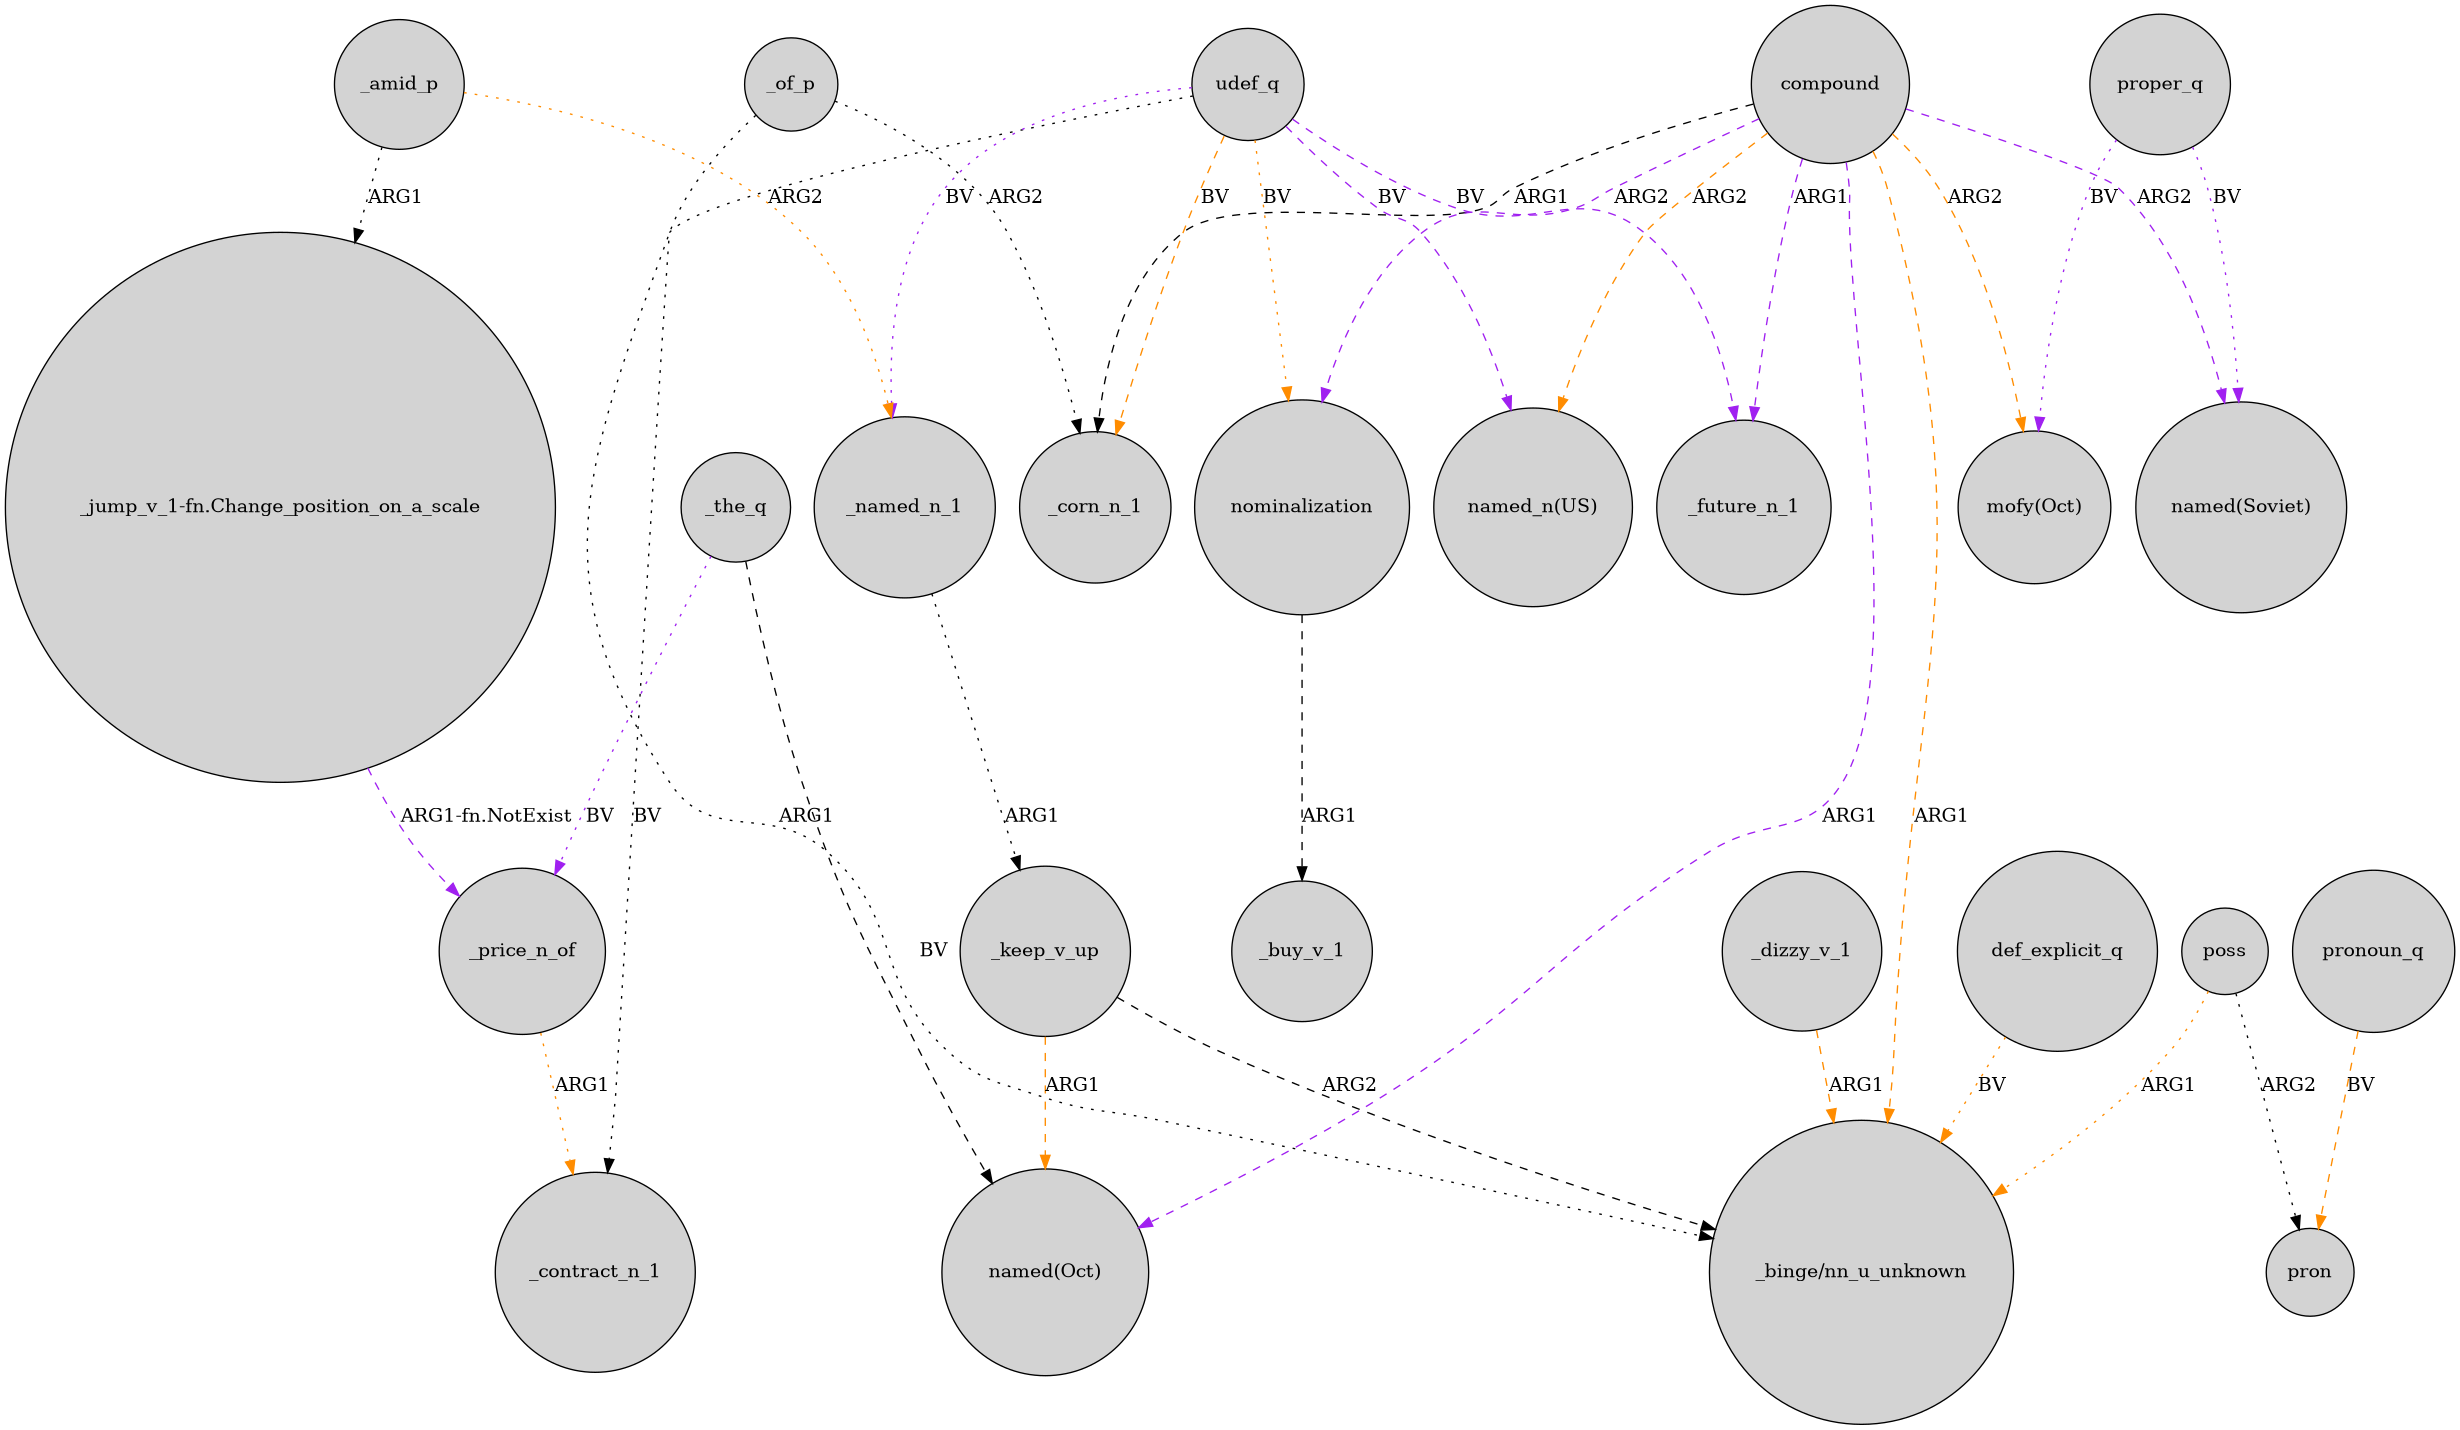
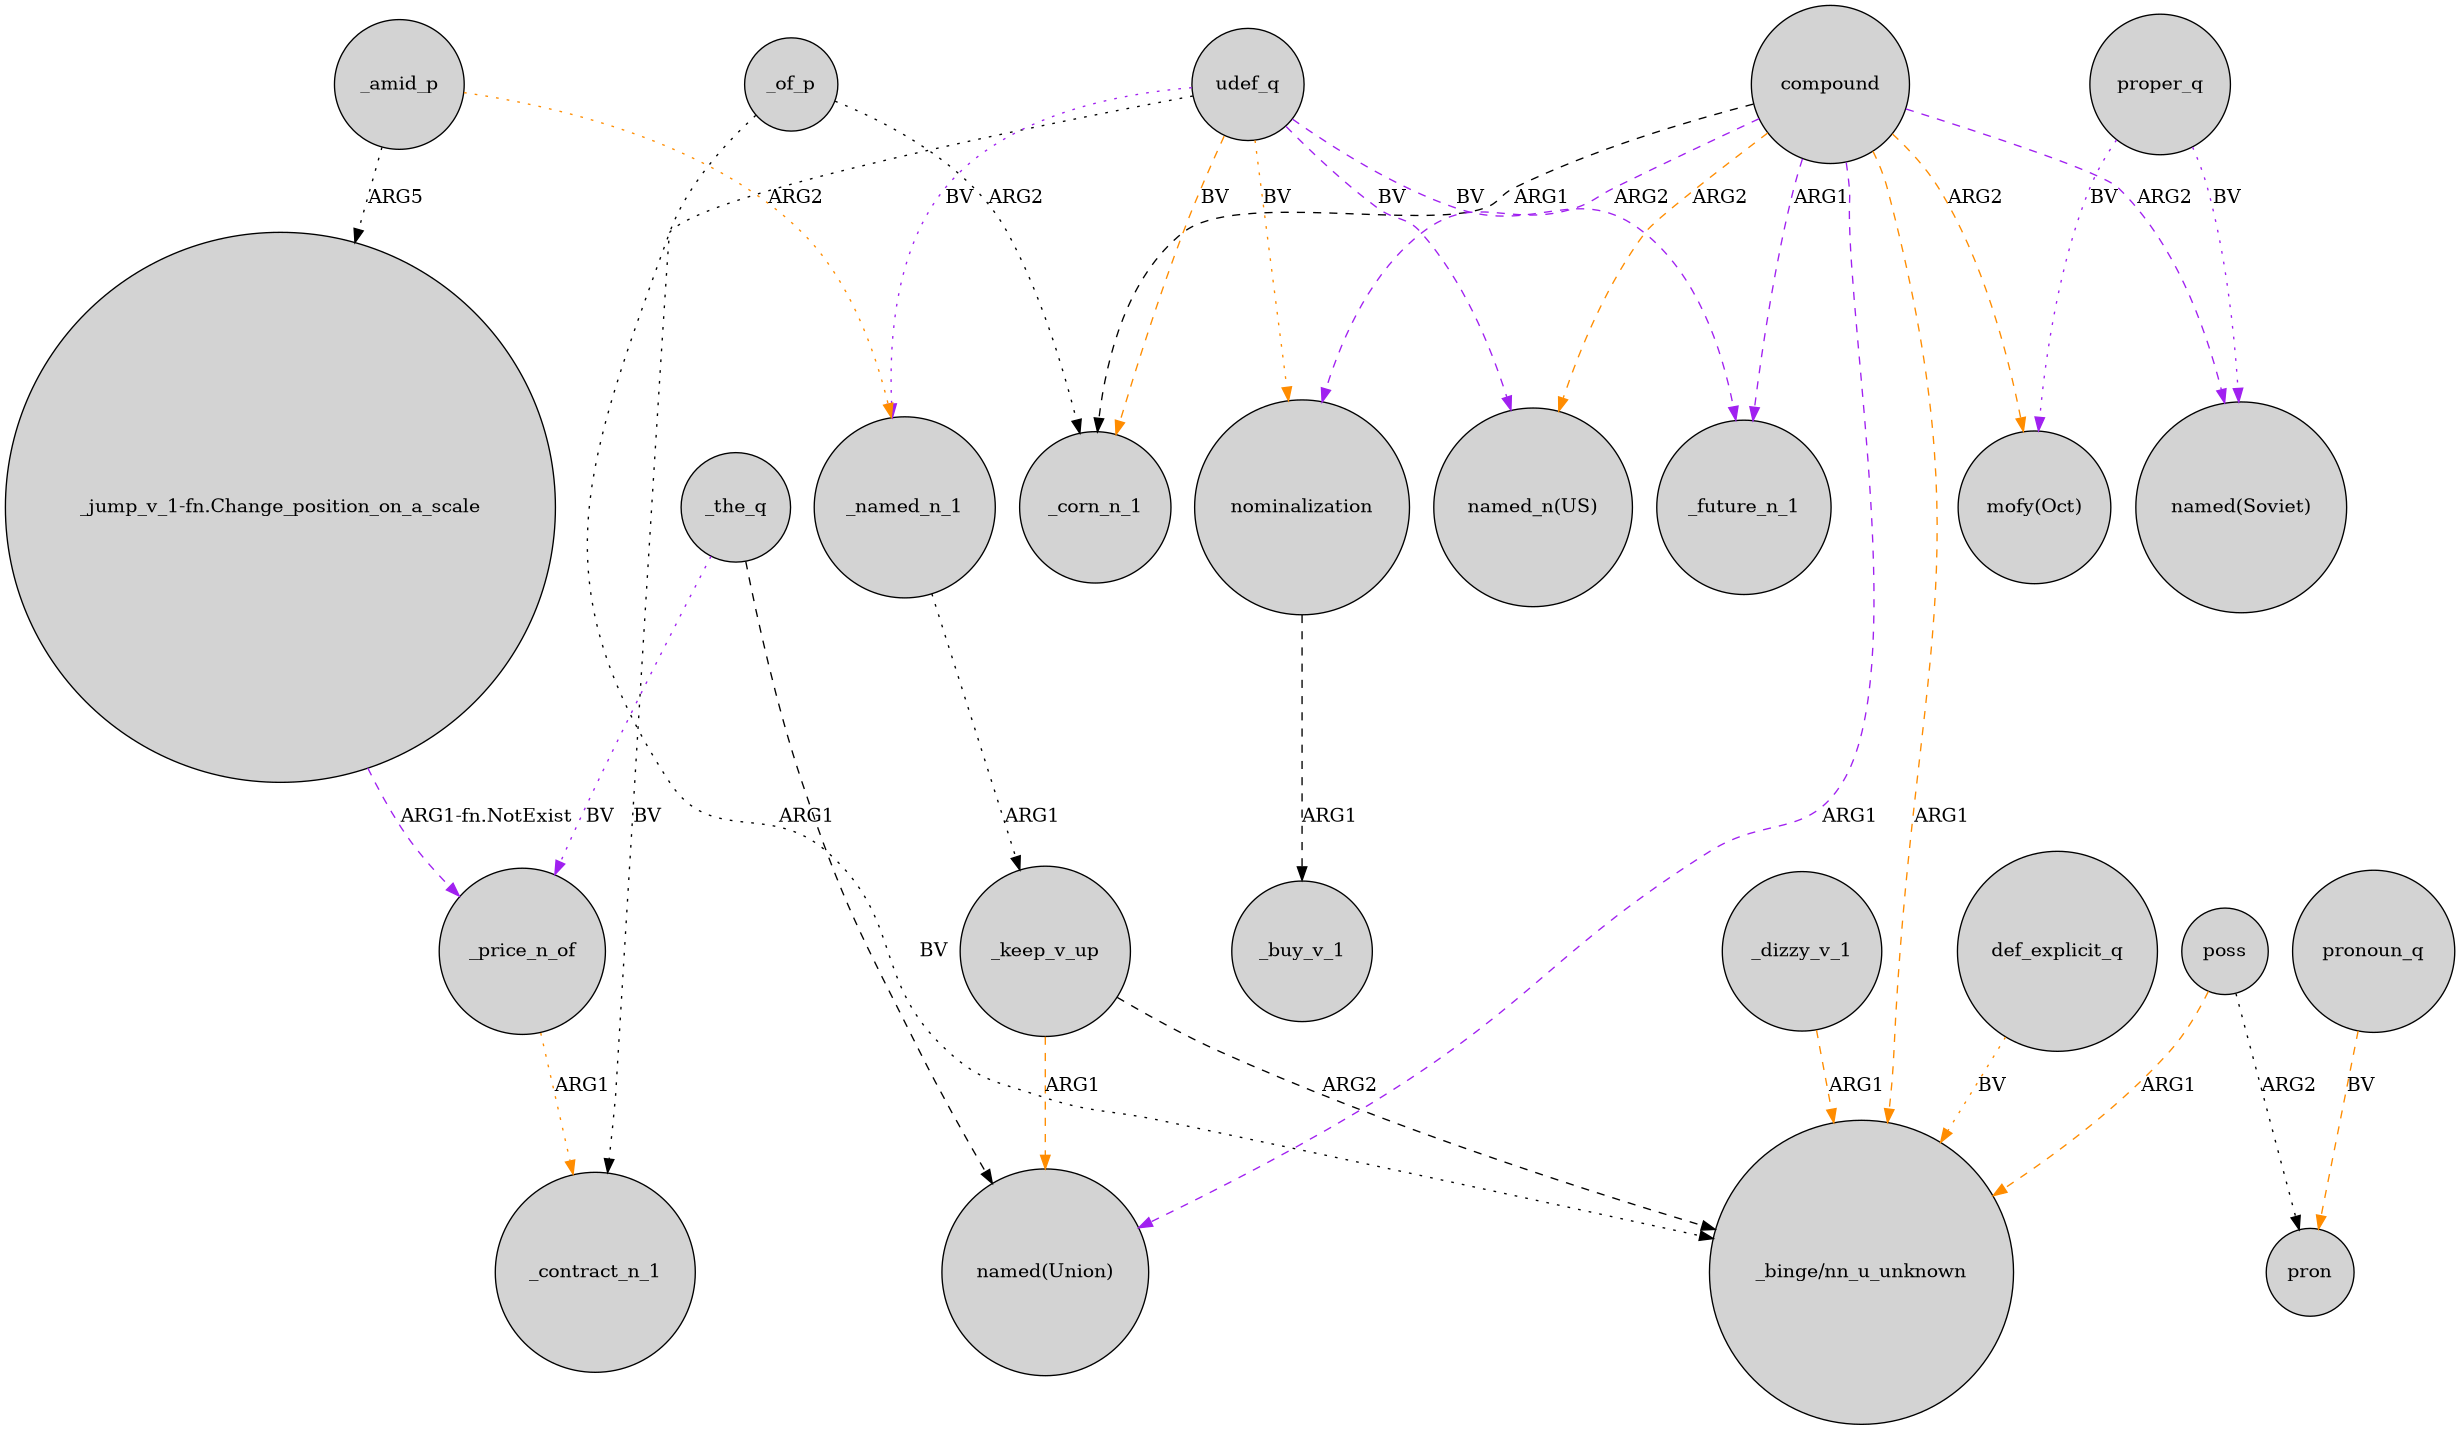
  digraph {
    node [shape=circle style=filled]
    edge [color=darkorange style=dashed]
    compound
    _corn_n_1
    "named_n(US)"
    _future_n_1
    "_binge/nn_u_unknown"
    "mofy(Oct)"
    nominalization
    "named(Soviet)"
-   "named(Union)" [label="named(Oct)"]
+   "named(Union)"
    _buy_v_1
    udef_q
    _contract_n_1
    n13 [label=_named_n_1]
    _keep_v_up
    poss
    pron
    _dizzy_v_1
    "_jump_v_1-fn.Change_position_on_a_scale"
    _price_n_of
    _of_p
    proper_q
    _the_q
    _amid_p
    pronoun_q
    def_explicit_q
    compound -> _corn_n_1 [color=black label=ARG1]
    compound -> "named_n(US)" [label=ARG2]
    compound -> _future_n_1 [color=purple label=ARG1]
    compound -> "_binge/nn_u_unknown" [label=ARG1]
    compound -> "mofy(Oct)" [label=ARG2]
    compound -> nominalization [color=purple label=ARG2]
    compound -> "named(Soviet)" [color=purple label=ARG2]
    compound -> "named(Union)" [color=purple label=ARG1]
    nominalization -> _buy_v_1 [color=black label=ARG1]
    udef_q -> _corn_n_1 [label=BV]
    udef_q -> "named_n(US)" [color=purple label=BV]
    udef_q -> _future_n_1 [color=purple label=BV]
    udef_q -> nominalization [label=BV style=dotted]
    udef_q -> _contract_n_1 [color=black label=BV style=dotted]
    udef_q -> n13 [color=purple label=BV style=dotted]
    n13 -> _keep_v_up [color=black label=ARG1 style=dotted]
    _keep_v_up -> "_binge/nn_u_unknown" [color=black label=ARG2]
    _keep_v_up -> "named(Union)" [label=ARG1]
-   poss -> "_binge/nn_u_unknown" [label=ARG1 style=dotted]
+   poss -> "_binge/nn_u_unknown" [label=ARG1]
    poss -> pron [color=black label=ARG2 style=dotted]
    _dizzy_v_1 -> "_binge/nn_u_unknown" [label=ARG1]
    "_jump_v_1-fn.Change_position_on_a_scale" -> _price_n_of [color=purple label="ARG1-fn.NotExist"]
    _price_n_of -> _contract_n_1 [label=ARG1 style=dotted]
    _of_p -> _corn_n_1 [color=black label=ARG2 style=dotted]
    _of_p -> "_binge/nn_u_unknown" [color=black label=ARG1 style=dotted]
    proper_q -> "mofy(Oct)" [color=purple label=BV style=dotted]
    proper_q -> "named(Soviet)" [color=purple label=BV style=dotted]
    _the_q -> "named(Union)" [color=black label=BV]
    _the_q -> _price_n_of [color=purple label=BV style=dotted]
    _amid_p -> n13 [label=ARG2 style=dotted]
-   _amid_p -> "_jump_v_1-fn.Change_position_on_a_scale" [color=black label=ARG1 style=dotted]
+   _amid_p -> "_jump_v_1-fn.Change_position_on_a_scale" [color=black label=ARG5 style=dotted]
    pronoun_q -> pron [label=BV]
    def_explicit_q -> "_binge/nn_u_unknown" [label=BV style=dotted]
  }
